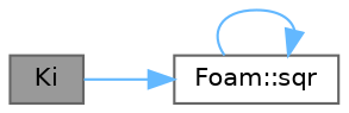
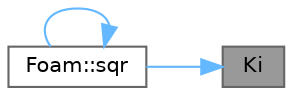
  digraph {
    rankdir=LR
    fontname="DejaVu Sans"
    node [fontname="DejaVu Sans" fontsize=10 shape=box style=filled]
    edge [color=steelblue1 fontname="DejaVu Sans" fontsize=10 labelfontname=Helvetica labelfontsize=10 style=solid]
    n1 [color=gray40 fillcolor=grey60 fontcolor=black height=0.2 label=Ki width=0.4]
    n2 [color=grey40 fillcolor=white height=0.2 label="Foam::sqr" width=0.4]
-   n1 -> n2
+   n2 -> n1
    n2 -> n2
  }
